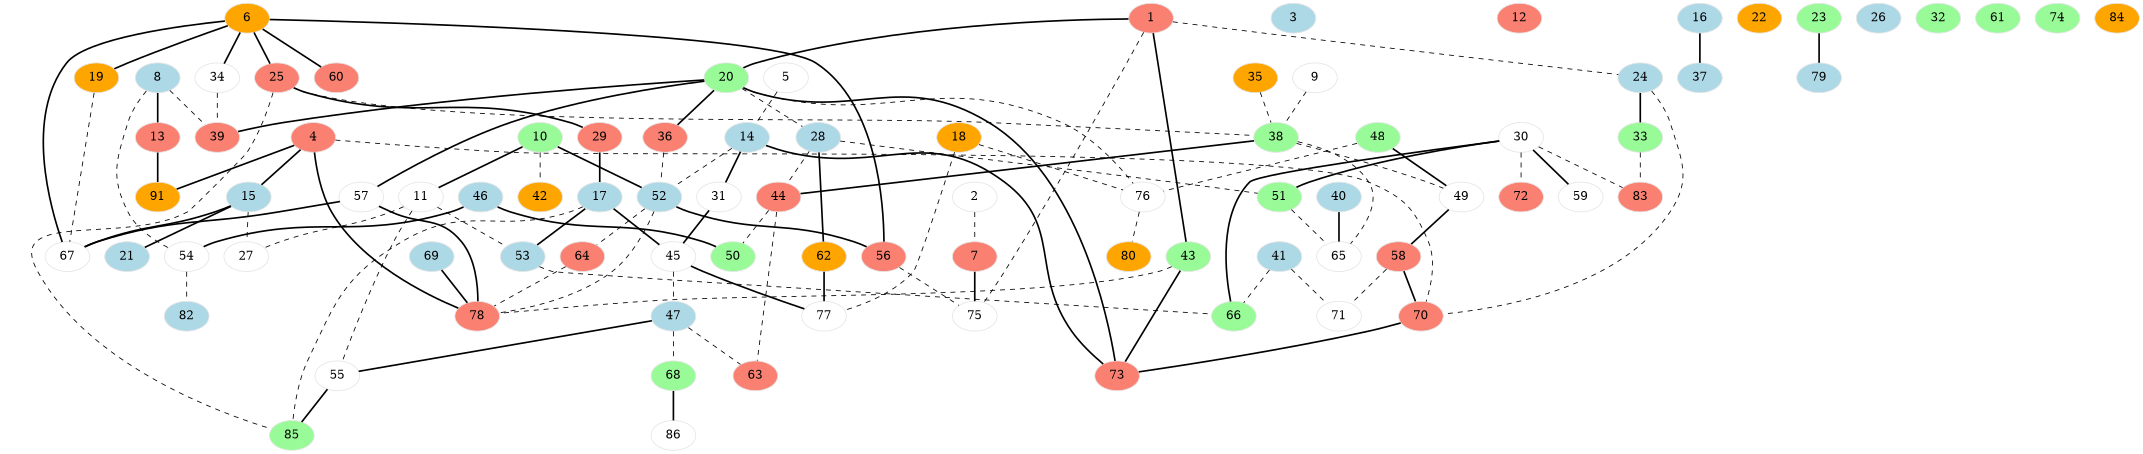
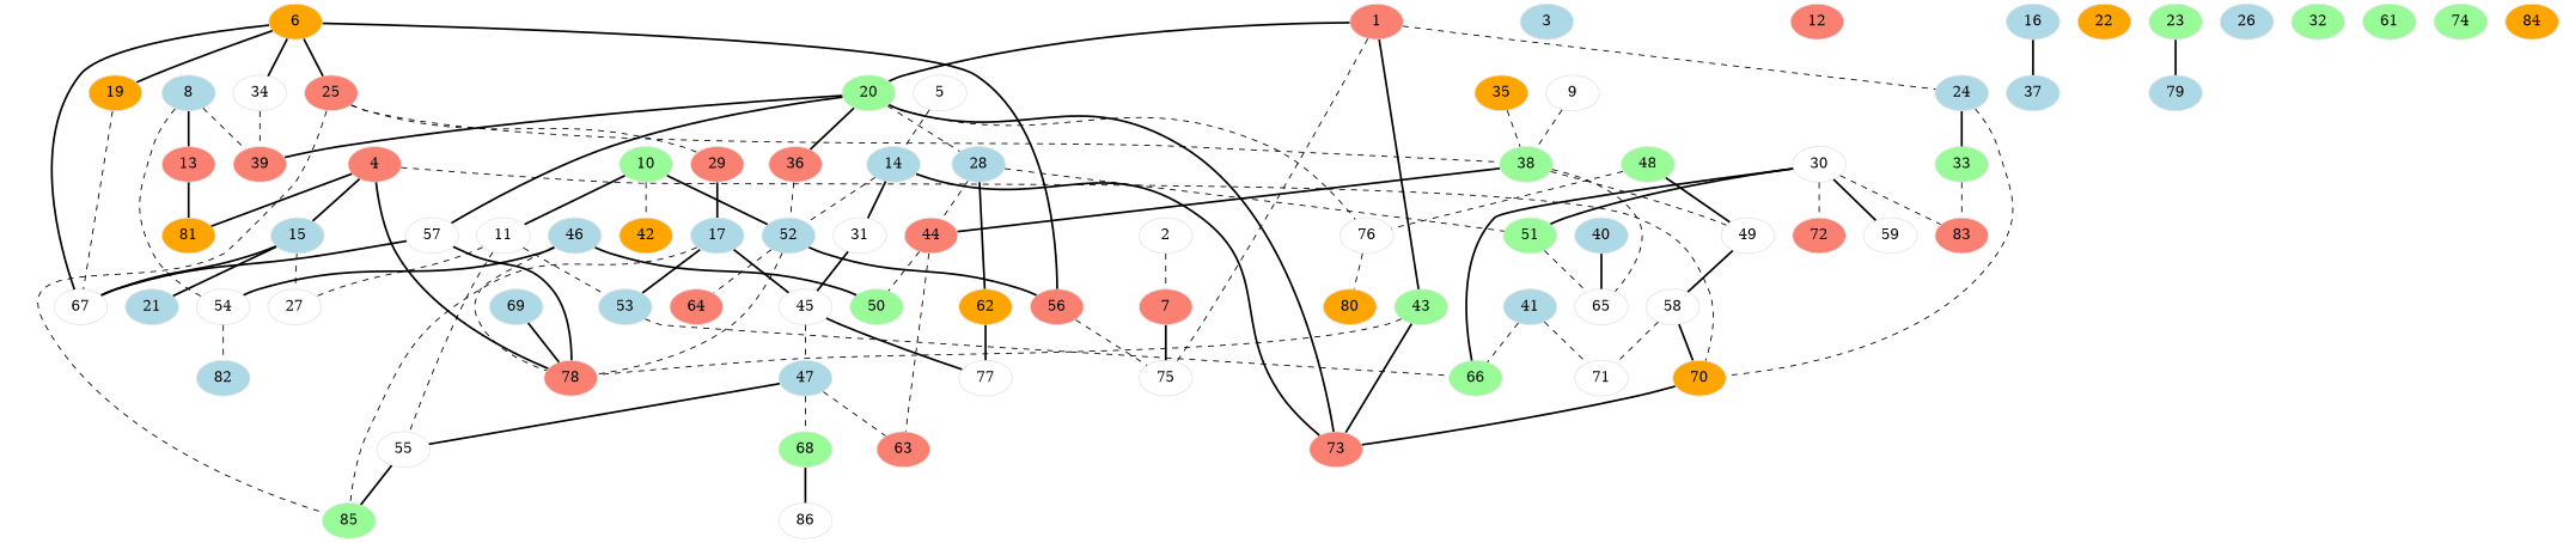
  graph {
    node [color=gray90 fillcolor=white style=filled]
    edge [style=bold]
    1 [fillcolor=salmon]
    20 [fillcolor=palegreen]
    24 [fillcolor=lightblue]
    43 [fillcolor=palegreen]
    75
    39 [fillcolor=salmon]
    73 [fillcolor=salmon]
    76
    28 [fillcolor=lightblue]
    36 [fillcolor=salmon]
    57
-   70 [fillcolor=salmon]
+   70 [fillcolor=orange]
    33 [fillcolor=palegreen]
    78 [fillcolor=salmon]
    7 [fillcolor=salmon]
    2
    3 [fillcolor=lightblue]
    4 [fillcolor=salmon]
    15 [fillcolor=lightblue]
-   81 [fillcolor=orange label=91]
+   81 [fillcolor=orange]
    67
    27
    21 [fillcolor=lightblue]
    14 [fillcolor=lightblue]
    5
    52 [fillcolor=lightblue]
    31
    6 [fillcolor=orange]
    19 [fillcolor=orange]
    25 [fillcolor=salmon]
    34
    56 [fillcolor=salmon]
-   60 [fillcolor=salmon]
    38 [fillcolor=palegreen]
    85 [fillcolor=palegreen]
    29 [fillcolor=salmon]
    8 [fillcolor=lightblue]
    13 [fillcolor=salmon]
    54
    82 [fillcolor=lightblue]
    9
    44 [fillcolor=salmon]
    49
    65
    10 [fillcolor=palegreen]
    11
    42 [fillcolor=orange]
    53 [fillcolor=lightblue]
    55
    64 [fillcolor=salmon]
    66 [fillcolor=palegreen]
    12 [fillcolor=salmon]
    45
    16 [fillcolor=lightblue]
    37 [fillcolor=lightblue]
    17 [fillcolor=lightblue]
    77
    47 [fillcolor=lightblue]
-   18 [fillcolor=orange]
    80 [fillcolor=orange]
    51 [fillcolor=palegreen]
    62 [fillcolor=orange]
    22 [fillcolor=orange]
    23 [fillcolor=palegreen]
    79 [fillcolor=lightblue]
    83 [fillcolor=salmon]
    26 [fillcolor=lightblue]
    50 [fillcolor=palegreen]
    63 [fillcolor=salmon]
    30
    59
    72 [fillcolor=salmon]
    32 [fillcolor=palegreen]
    35 [fillcolor=orange]
-   58 [fillcolor=salmon]
+   58
    40 [fillcolor=lightblue]
    41 [fillcolor=lightblue]
    71
    68 [fillcolor=palegreen]
    46 [fillcolor=lightblue]
    86
    48 [fillcolor=palegreen]
    61 [fillcolor=palegreen]
    69 [fillcolor=lightblue]
    74 [fillcolor=palegreen]
    84 [fillcolor=orange]
    1 -- 20
    1 -- 24 [style=dashed]
    1 -- 43
    1 -- 75 [style=dashed]
    20 -- 39
    20 -- 73
    20 -- 76 [style=dashed]
    20 -- 28 [style=dashed]
    20 -- 36
    20 -- 57
    24 -- 70 [style=dashed]
    24 -- 33
    43 -- 73
    43 -- 78 [style=dashed]
    76 -- 80 [style=dashed]
    28 -- 44 [style=dashed]
    28 -- 51 [style=dashed]
    28 -- 62
    36 -- 52 [style=dashed]
    57 -- 78
    57 -- 67
    70 -- 73
    33 -- 83 [style=dashed]
    7 -- 75
    2 -- 7 [style=dashed]
    4 -- 70 [style=dashed]
    4 -- 78
    4 -- 15
    4 -- 81
    15 -- 67
    15 -- 27 [style=dashed]
    15 -- 21
    14 -- 73
    14 -- 52 [style=dashed]
    14 -- 31
    5 -- 14 [style=dashed]
    52 -- 78 [style=dashed]
    52 -- 56
    52 -- 64 [style=dashed]
    31 -- 45
    6 -- 67
    6 -- 19
    6 -- 25
    6 -- 34
    6 -- 56
-   6 -- 60
    19 -- 67 [style=dashed]
    25 -- 38 [style=dashed]
    25 -- 85 [style=dashed]
-   25 -- 29
+   25 -- 29 [style=dashed]
    34 -- 39 [style=dashed]
    56 -- 75 [style=dashed]
    38 -- 44
    38 -- 49 [style=dashed]
    38 -- 65 [style=dashed]
    29 -- 17
    8 -- 39 [style=dashed]
    8 -- 13
    8 -- 54 [style=dashed]
    13 -- 81
    54 -- 82 [style=dashed]
    9 -- 38 [style=dashed]
    44 -- 50 [style=dashed]
    44 -- 63 [style=dashed]
    49 -- 58
    10 -- 52
    10 -- 11
    10 -- 42 [style=dashed]
    11 -- 27 [style=dashed]
    11 -- 53 [style=dashed]
    11 -- 55 [style=dashed]
    53 -- 66 [style=dashed]
    55 -- 85
    45 -- 77
    45 -- 47 [style=dashed]
    16 -- 37
    17 -- 85 [style=dashed]
    17 -- 53
    17 -- 45
    47 -- 55
    47 -- 63 [style=dashed]
    47 -- 68 [style=dashed]
-   18 -- 76 [style=dashed]
-   18 -- 77 [style=dashed]
    51 -- 65 [style=dashed]
    62 -- 77
    23 -- 79
    30 -- 66
    30 -- 51
    30 -- 83 [style=dashed]
    30 -- 59
    30 -- 72 [style=dashed]
    35 -- 38 [style=dashed]
    58 -- 70
    58 -- 71 [style=dashed]
    40 -- 65
    41 -- 66 [style=dashed]
    41 -- 71 [style=dashed]
    68 -- 86
-   64 -- 78 [style=dashed]
+   46 -- 78 [style=dashed]
    46 -- 54
    46 -- 50
    48 -- 76 [style=dashed]
    48 -- 49
    69 -- 78
  }
